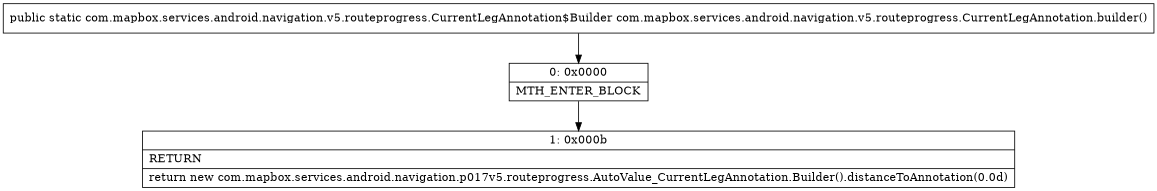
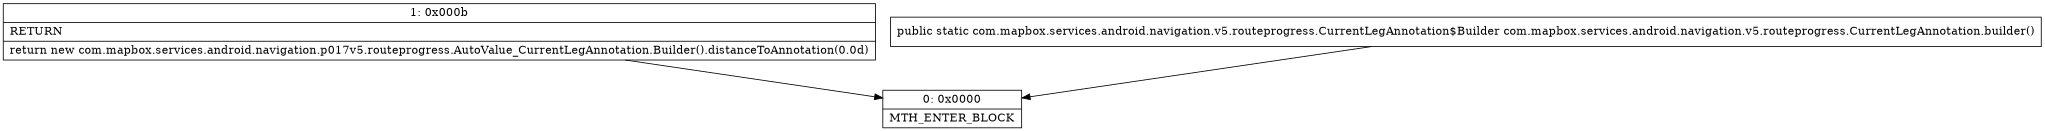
  digraph {
    node [shape=record]
    n1 [label="{0\:\ 0x0000|MTH_ENTER_BLOCK\l}"]
    n2 [label="{1\:\ 0x000b|RETURN\l|return new com.mapbox.services.android.navigation.p017v5.routeprogress.AutoValue_CurrentLegAnnotation.Builder().distanceToAnnotation(0.0d)\l}"]
    n3 [label="{public static com.mapbox.services.android.navigation.v5.routeprogress.CurrentLegAnnotation$Builder com.mapbox.services.android.navigation.v5.routeprogress.CurrentLegAnnotation.builder() }"]
-   n1 -> n2
+   n2 -> n1
    n3 -> n1
  }
